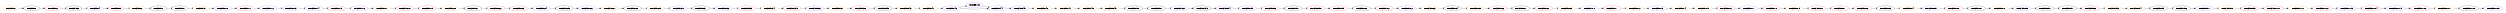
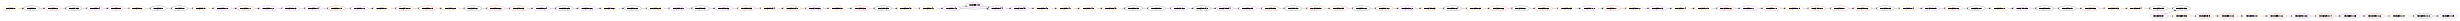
  digraph {
    rankdir=LR
    node [color=red]
    edge [arrowhead=tee]
    test359_0 [color=darkorange]
    test359_1 [color=black]
    test359_2
    test359_3 [color=black]
    test359_4 [color=purple]
    test359_5
    test359_6 [color=darkorange]
    test359_7 [color=black]
    test359_8 [color=black]
    test359_9 [color=darkorange]
    test359_10 [color=purple]
    test359_11
    test359_12 [color=purple]
    test359_13 [color=purple]
    test359_14 [color=purple]
    test359_15
    test359_16 [color=purple]
    test359_17 [color=darkorange]
    test359_18
    test359_19
    test359_20 [color=darkorange]
    test359_21 [color=black]
    test359_22
    test359_23
    test359_24 [color=purple]
    test359_25 [color=black]
    test359_26 [color=purple]
    test359_27 [color=darkorange]
    test359_28 [color=black]
    test359_29 [color=darkorange]
    test359_30 [color=purple]
    test359_31 [color=black]
    test359_32 [color=purple]
    test359_33
    test359_34 [color=darkorange]
    test359_35
    test359_36 [color=purple]
    test359_37 [color=darkorange]
    test359_38
    test359_39 [color=black]
    test359_40 [color=darkorange]
    test359_41 [color=darkorange]
    test359_42 [color=purple]
    test359_43 [color=purple]
    test359_44 [color=purple]
    test359_45 [color=purple]
    test359_46 [color=darkorange]
    test359_47 [color=darkorange]
    test359_48 [color=darkorange]
    test359_49 [color=darkorange]
    test359_50 [color=black]
    test359_51 [color=black]
    test359_52 [color=purple]
    test359_53 [color=black]
    test359_54 [color=purple]
    test359_55 [color=purple]
    test359_56
    test359_57 [color=black]
    test359_58
    test359_59
    test359_60 [color=black]
    test359_61
    test359_62 [color=purple]
    test359_63 [color=darkorange]
    test359_64 [color=black]
    test359_65 [color=darkorange]
    test359_66
    test359_67 [color=black]
    test359_68
    test359_69 [color=darkorange]
    test359_70 [color=purple]
    test359_71
    test359_72 [color=darkorange]
    test359_73 [color=purple]
    test359_74 [color=darkorange]
    test359_75 [color=darkorange]
    test359_76
    test359_77 [color=purple]
    test359_78
    test359_79 [color=darkorange]
    test359_80
    test359_81
    test359_82
    test359_83 [color=black]
    test359_84 [color=darkorange]
    test359_85 [color=purple]
    test359_86
    test359_87 [color=black]
    test359_88 [color=darkorange]
    test359_89 [color=purple]
    test359_90 [color=black]
    test359_91 [color=black]
    test359_92
    test359_93 [color=darkorange]
    test359_94 [color=darkorange]
    test359_95 [color=black]
    test359_96 [color=black]
    test359_97 [color=purple]
    test359_98 [color=darkorange]
    test359_99
    test359_100
    test359_101 [color=darkorange]
    test359_102
    test359_103 [color=purple]
    test359_104
    test359_105 [color=purple]
    test359_106
    test359_107 [color=darkorange]
    test359_108 [color=black]
    test359_109 [color=purple]
    test359_0 -> test359_1 [arrowhead=diamond]
    test359_1 -> test359_2 [arrowhead=diamond]
    test359_2 -> test359_3
    test359_3 -> test359_4
    test359_4 -> test359_5 [arrowhead=diamond]
    test359_5 -> test359_6
    test359_6 -> test359_7
    test359_7 -> test359_8
    test359_8 -> test359_9
    test359_9 -> test359_10 [arrowhead=diamond]
    test359_10 -> test359_11 [arrowhead=diamond]
    test359_11 -> test359_12 [arrowhead=diamond]
    test359_12 -> test359_13
    test359_13 -> test359_14
    test359_14 -> test359_15
    test359_15 -> test359_16
    test359_16 -> test359_17 [arrowhead=diamond]
    test359_17 -> test359_18
    test359_18 -> test359_19
    test359_19 -> test359_20 [arrowhead=diamond]
    test359_20 -> test359_21
    test359_21 -> test359_22
    test359_22 -> test359_23
    test359_23 -> test359_24 [arrowhead=diamond]
    test359_24 -> test359_25
    test359_25 -> test359_26 [arrowhead=diamond]
    test359_26 -> test359_27 [arrowhead=diamond]
    test359_27 -> test359_28 [arrowhead=diamond]
    test359_28 -> test359_29
    test359_29 -> test359_30
    test359_30 -> test359_31
    test359_31 -> test359_32 [arrowhead=diamond]
    test359_32 -> test359_33
    test359_33 -> test359_34
    test359_34 -> test359_35 [arrowhead=diamond]
    test359_35 -> test359_36
    test359_36 -> test359_37 [arrowhead=diamond]
    test359_37 -> test359_38 [arrowhead=diamond]
    test359_38 -> test359_39
    test359_39 -> test359_40 [arrowhead=diamond]
    test359_40 -> test359_41
    test359_41 -> test359_42 [arrowhead=diamond]
    test359_42 -> test359_43
    test359_42 -> test359_44 [arrowhead=diamond]
    test359_43 -> test359_44
    test359_44 -> test359_45 [arrowhead=diamond]
    test359_45 -> test359_46 [arrowhead=diamond]
    test359_46 -> test359_47 [arrowhead=diamond]
    test359_47 -> test359_48 [arrowhead=diamond]
    test359_48 -> test359_49 [arrowhead=diamond]
    test359_49 -> test359_50
    test359_50 -> test359_51
    test359_51 -> test359_52
    test359_52 -> test359_53 [arrowhead=diamond]
    test359_53 -> test359_54 [arrowhead=diamond]
    test359_54 -> test359_55
    test359_55 -> test359_56
    test359_56 -> test359_57
    test359_57 -> test359_58
    test359_58 -> test359_59 [arrowhead=diamond]
    test359_59 -> test359_60
    test359_60 -> test359_61
    test359_61 -> test359_62 [arrowhead=diamond]
    test359_62 -> test359_63 [arrowhead=diamond]
    test359_63 -> test359_64
    test359_64 -> test359_65
    test359_65 -> test359_66 [arrowhead=diamond]
    test359_66 -> test359_67
    test359_67 -> test359_68 [arrowhead=diamond]
    test359_68 -> test359_69
    test359_69 -> test359_70 [arrowhead=diamond]
    test359_70 -> test359_71 [arrowhead=diamond]
    test359_71 -> test359_72
    test359_72 -> test359_73 [arrowhead=diamond]
    test359_73 -> test359_74 [arrowhead=diamond]
    test359_74 -> test359_75 [arrowhead=diamond]
    test359_75 -> test359_76
    test359_76 -> test359_77 [arrowhead=diamond]
    test359_77 -> test359_78 [arrowhead=diamond]
    test359_78 -> test359_79 [arrowhead=diamond]
    test359_79 -> test359_80
    test359_80 -> test359_81
    test359_81 -> test359_82 [arrowhead=diamond]
    test359_82 -> test359_83
    test359_83 -> test359_84
    test359_84 -> test359_85 [arrowhead=diamond]
    test359_85 -> test359_86
    test359_86 -> test359_87
    test359_87 -> test359_88 [arrowhead=diamond]
    test359_88 -> test359_89 [arrowhead=diamond]
    test359_89 -> test359_90
    test359_90 -> test359_91
    test359_91 -> test359_92 [arrowhead=diamond]
    test359_92 -> test359_93
    test359_93 -> test359_94 [arrowhead=diamond]
    test359_94 -> test359_95
    test359_95 -> test359_96
-   test359_96 -> test359_97 [arrowhead=diamond]
+   test359_97 -> test359_96 [arrowhead=diamond]
    test359_97 -> test359_98
    test359_98 -> test359_99
    test359_99 -> test359_100 [arrowhead=diamond]
    test359_100 -> test359_101 [arrowhead=diamond]
    test359_101 -> test359_102 [arrowhead=diamond]
    test359_102 -> test359_103
    test359_103 -> test359_104
    test359_104 -> test359_105 [arrowhead=diamond]
    test359_105 -> test359_106 [arrowhead=diamond]
    test359_106 -> test359_107
    test359_107 -> test359_108
    test359_108 -> test359_109 [arrowhead=diamond]
  }
